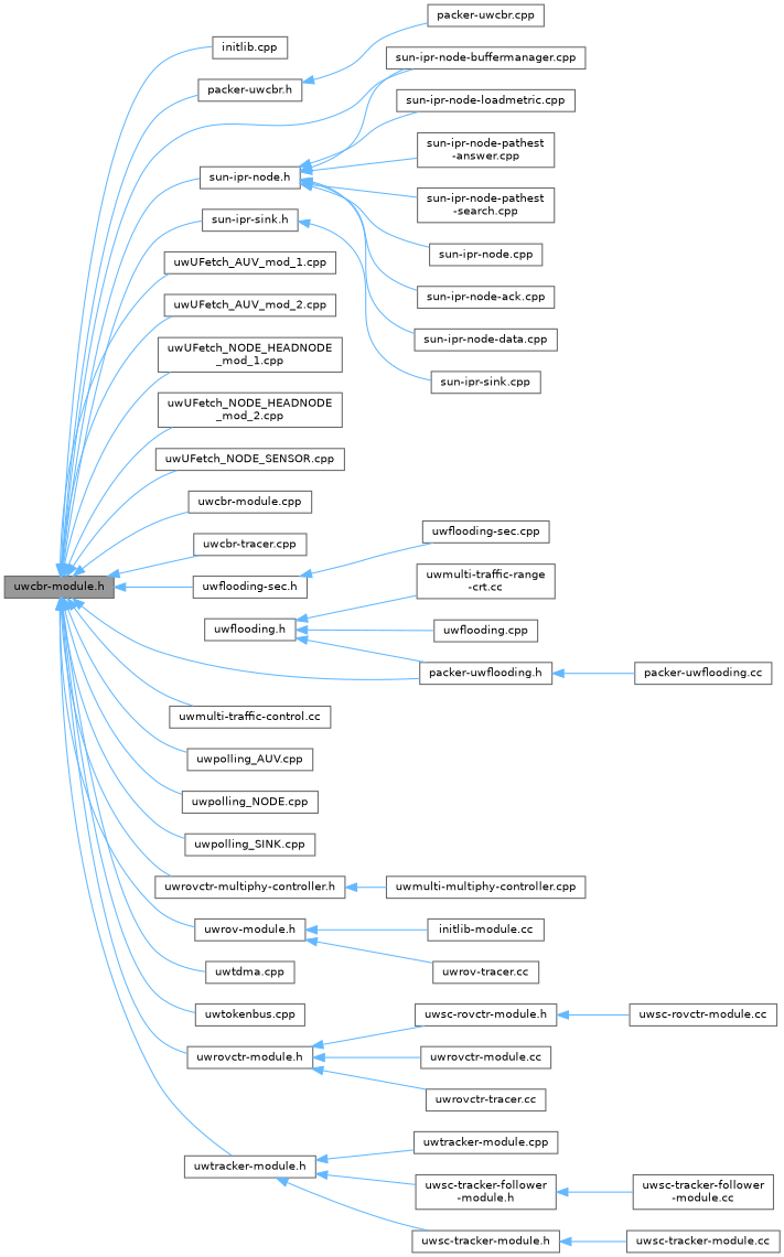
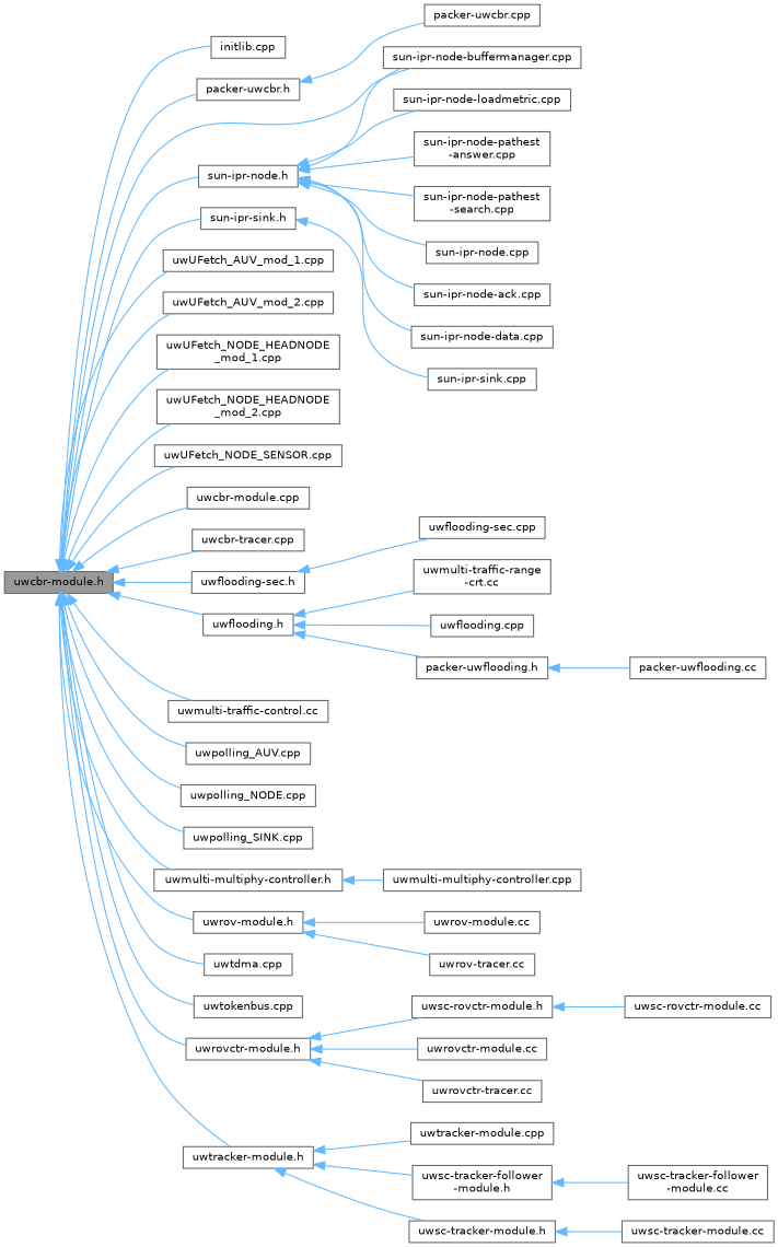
  digraph {
    rankdir=LR
    node [color=grey40 fillcolor=white fontname=Helvetica fontsize=10 shape=box style=filled]
    edge [color=steelblue1 dir=back fontname=Helvetica fontsize=10 labelfontname=Helvetica labelfontsize=10 style=solid]
    n1 [color=gray40 fillcolor=grey60 fontcolor=black height=0.2 label="uwcbr-module.h" width=0.4]
    n2 [height=0.2 label="initlib.cpp" width=0.4]
    n3 [height=0.2 label="packer-uwcbr.h" width=0.4]
    n4 [height=0.2 label="sun-ipr-node-buffermanager.cpp" width=0.4]
    n5 [height=0.2 label="sun-ipr-node.h" width=0.4]
    n6 [height=0.2 label="sun-ipr-sink.h" width=0.4]
    n7 [height=0.2 label="uwUFetch_AUV_mod_1.cpp" width=0.4]
    n8 [height=0.2 label="uwUFetch_AUV_mod_2.cpp" width=0.4]
    n9 [height=0.2 label="uwUFetch_NODE_HEADNODE\l_mod_1.cpp" width=0.4]
    n10 [height=0.2 label="uwUFetch_NODE_HEADNODE\l_mod_2.cpp" width=0.4]
    n11 [height=0.2 label="uwUFetch_NODE_SENSOR.cpp" width=0.4]
    n12 [height=0.2 label="uwcbr-module.cpp" width=0.4]
    n13 [height=0.2 label="uwcbr-tracer.cpp" width=0.4]
    n14 [height=0.2 label="uwflooding-sec.h" width=0.4]
    n15 [height=0.2 label="uwflooding.h" width=0.4]
-   n16 [height=0.2 label="uwrovctr-multiphy-controller.h" width=0.4]
+   n16 [height=0.2 label="uwmulti-multiphy-controller.h" width=0.4]
    n17 [height=0.2 label="uwmulti-traffic-control.cc" width=0.4]
    n18 [height=0.2 label="uwpolling_AUV.cpp" width=0.4]
    n19 [height=0.2 label="uwpolling_NODE.cpp" width=0.4]
    n20 [height=0.2 label="uwpolling_SINK.cpp" width=0.4]
    n21 [height=0.2 label="uwrov-module.h" width=0.4]
    n22 [height=0.2 label="uwrovctr-module.h" width=0.4]
    n23 [height=0.2 label="uwtdma.cpp" width=0.4]
    n24 [height=0.2 label="uwtokenbus.cpp" width=0.4]
    n25 [height=0.2 label="uwtracker-module.h" width=0.4]
    n26 [height=0.2 label="packer-uwcbr.cpp" width=0.4]
    n27 [height=0.2 label="sun-ipr-node-ack.cpp" width=0.4]
    n28 [height=0.2 label="sun-ipr-node-data.cpp" width=0.4]
    n29 [height=0.2 label="sun-ipr-node-loadmetric.cpp" width=0.4]
    n30 [height=0.2 label="sun-ipr-node-pathest\l-answer.cpp" width=0.4]
    n31 [height=0.2 label="sun-ipr-node-pathest\l-search.cpp" width=0.4]
    n32 [height=0.2 label="sun-ipr-node.cpp" width=0.4]
    n33 [height=0.2 label="sun-ipr-sink.cpp" width=0.4]
    n34 [height=0.2 label="uwflooding-sec.cpp" width=0.4]
    n35 [height=0.2 label="uwmulti-traffic-range\l-crt.cc" width=0.4]
    n36 [height=0.2 label="packer-uwflooding.h" width=0.4]
    n37 [height=0.2 label="uwflooding.cpp" width=0.4]
    n38 [height=0.2 label="uwmulti-multiphy-controller.cpp" width=0.4]
-   n39 [height=0.2 label="initlib-module.cc" width=0.4]
+   n39 [height=0.2 label="uwrov-module.cc" width=0.4]
    n40 [height=0.2 label="uwrov-tracer.cc" width=0.4]
    n41 [height=0.2 label="uwrovctr-module.cc" width=0.4]
    n42 [height=0.2 label="uwrovctr-tracer.cc" width=0.4]
    n43 [height=0.2 label="uwsc-rovctr-module.h" width=0.4]
    n44 [height=0.2 label="uwsc-tracker-follower\l-module.h" width=0.4]
    n45 [height=0.2 label="uwsc-tracker-module.h" width=0.4]
    n46 [height=0.2 label="uwtracker-module.cpp" width=0.4]
    n47 [height=0.2 label="packer-uwflooding.cc" width=0.4]
    n48 [height=0.2 label="uwsc-rovctr-module.cc" width=0.4]
    n49 [height=0.2 label="uwsc-tracker-follower\l-module.cc" width=0.4]
    n50 [height=0.2 label="uwsc-tracker-module.cc" width=0.4]
    n1 -> n2
    n1 -> n3
    n1 -> n4
    n1 -> n5
    n1 -> n6
    n1 -> n7
    n1 -> n8
    n1 -> n9
    n1 -> n10
    n1 -> n11
    n1 -> n12
    n1 -> n13
    n1 -> n14
-   n1 -> n36
+   n1 -> n15
    n1 -> n16
    n1 -> n17
    n1 -> n18
    n1 -> n19
    n1 -> n20
    n1 -> n21
    n1 -> n22
    n1 -> n23
    n1 -> n24
    n1 -> n25
    n3 -> n26
    n5 -> n4
    n5 -> n27
    n5 -> n28
    n5 -> n29
    n5 -> n30
    n5 -> n31
    n5 -> n32
    n6 -> n33
    n14 -> n34
    n15 -> n35
    n15 -> n36
    n15 -> n37
    n16 -> n38
    n21 -> n39
    n21 -> n40
    n22 -> n41
    n22 -> n42
    n22 -> n43
    n25 -> n44
    n25 -> n45
    n25 -> n46
    n36 -> n47
    n43 -> n48
    n44 -> n49
    n45 -> n50
  }
